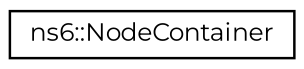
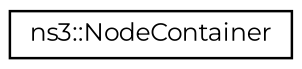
  digraph {
    rankdir=LR
    fontname=Montserrat
-   n1 [color=black fillcolor=white fontname=Montserrat fontsize=10 height=0.2 label="ns6::NodeContainer" shape=record style=filled width=0.4]
+   n1 [color=black fillcolor=white fontname=Montserrat fontsize=10 height=0.2 label="ns3::NodeContainer" shape=record style=filled width=0.4]
  }
